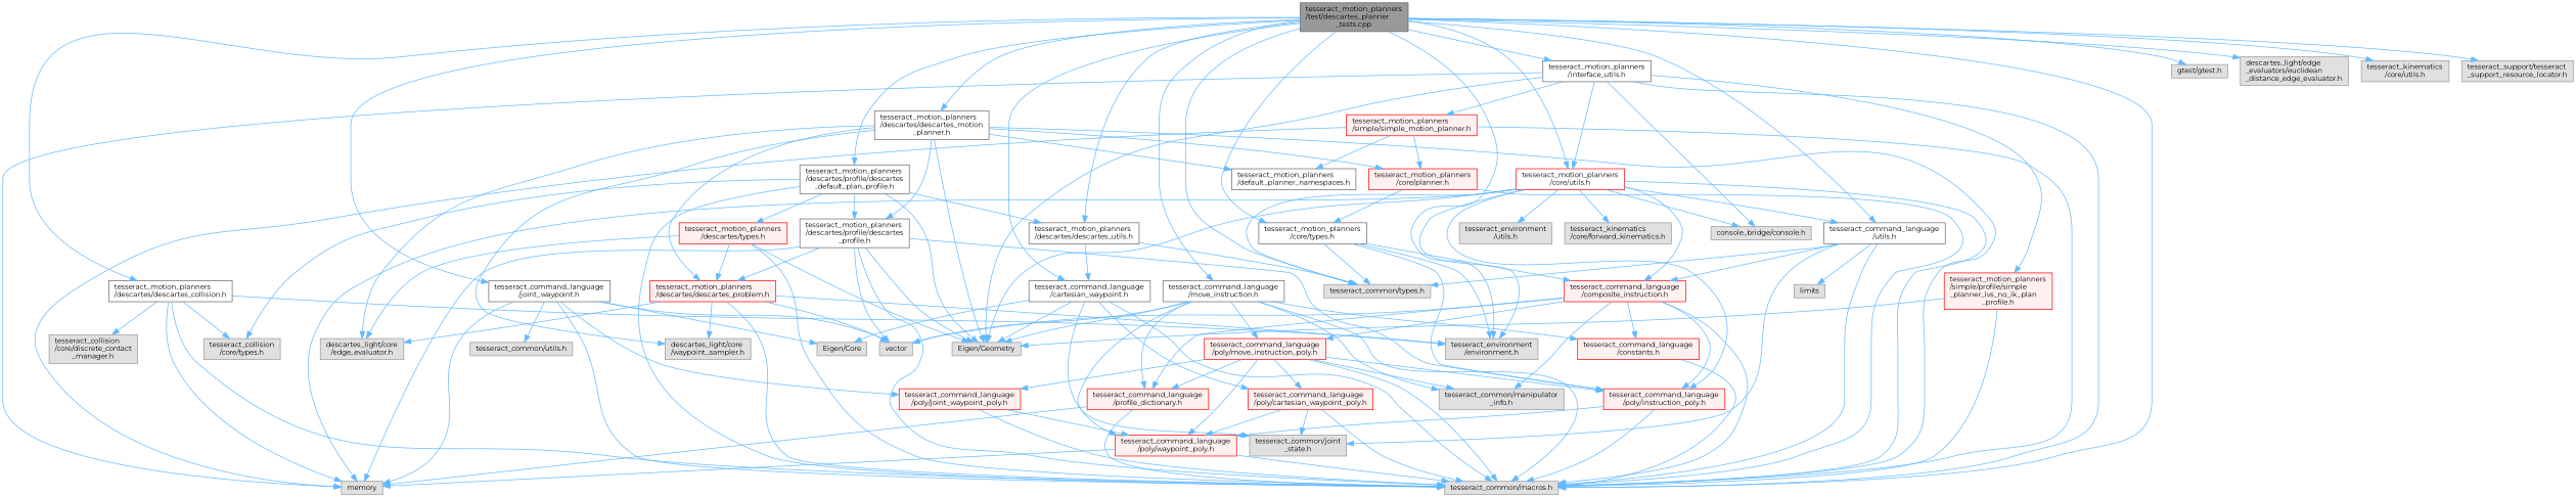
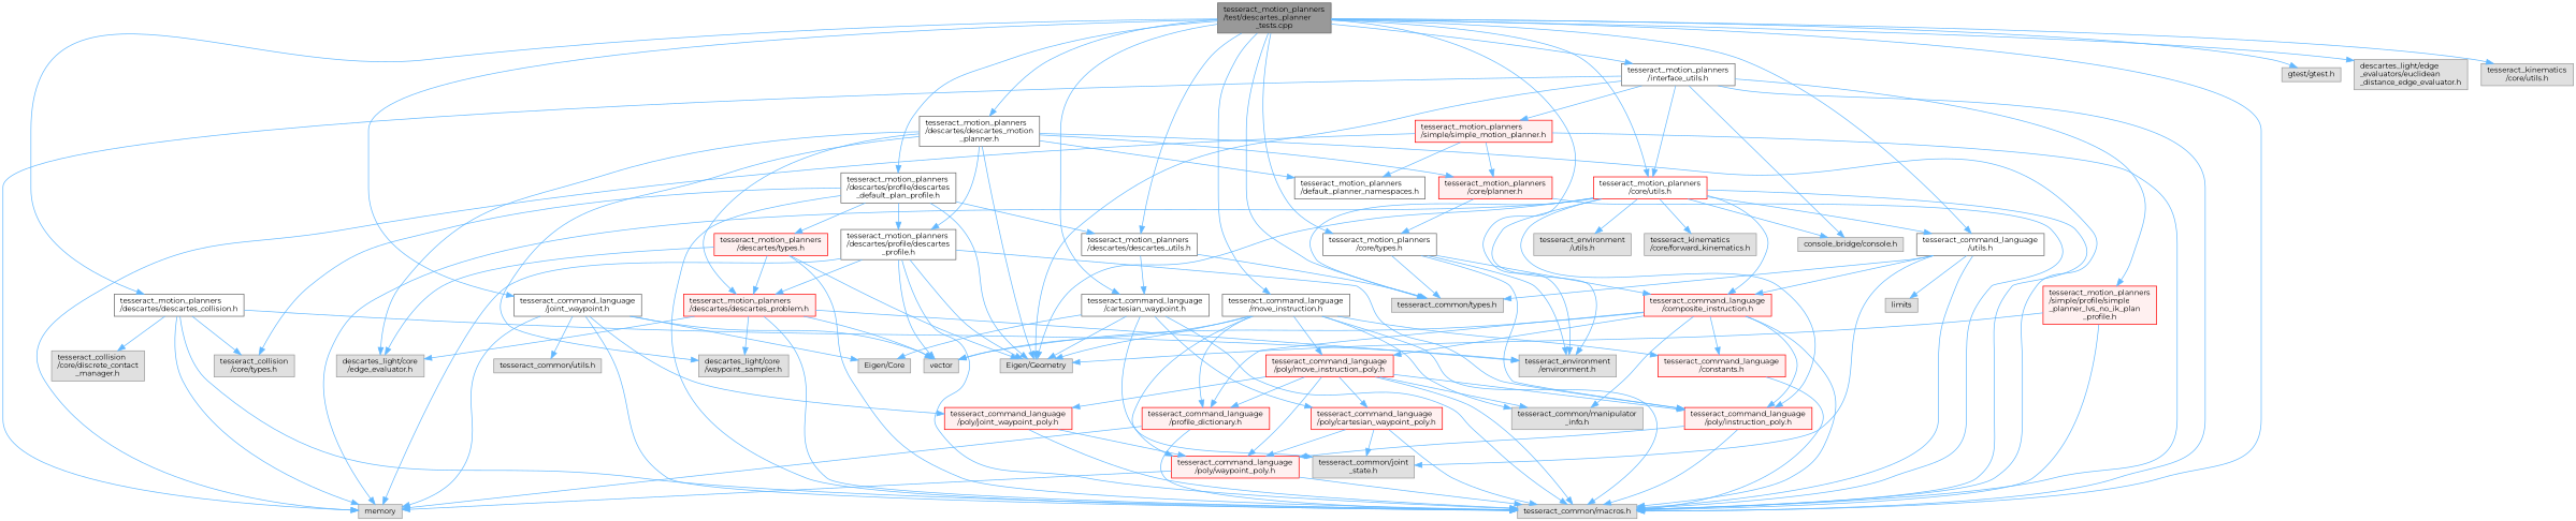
  digraph {
    fontname=Montserrat
    node [color=grey60 fillcolor="#E0E0E0" fontname=Montserrat fontsize=10 shape=box style=filled]
    edge [color=steelblue1 fontname=Montserrat fontsize=10 labelfontname=Helvetica labelfontsize=10 style=solid]
    n1 [color=gray40 fillcolor=grey60 fontcolor=black height=0.2 label="tesseract_motion_planners\l/test/descartes_planner\l_tests.cpp" width=0.4]
    n2 [height=0.2 label="tesseract_common/macros.h" width=0.4]
    n3 [height=0.2 label="gtest/gtest.h" width=0.4]
    n4 [color=grey40 fillcolor=white height=0.2 label="tesseract_motion_planners\l/descartes/descartes_collision.h" width=0.4]
    n5 [height=0.2 label="tesseract_environment\l/environment.h" width=0.4]
    n6 [height=0.2 label="descartes_light/edge\l_evaluators/euclidean\l_distance_edge_evaluator.h" width=0.4]
    n7 [height=0.2 label="tesseract_kinematics\l/core/utils.h" width=0.4]
    n8 [height=0.2 label="tesseract_common/types.h" width=0.4]
    n9 [color=grey40 fillcolor=white height=0.2 label="tesseract_command_language\l/joint_waypoint.h" width=0.4]
    n10 [color=grey40 fillcolor=white height=0.2 label="tesseract_command_language\l/cartesian_waypoint.h" width=0.4]
    n11 [color=grey40 fillcolor=white height=0.2 label="tesseract_command_language\l/move_instruction.h" width=0.4]
    n12 [color=grey40 fillcolor=white height=0.2 label="tesseract_command_language\l/utils.h" width=0.4]
    n13 [color=grey40 fillcolor=white height=0.2 label="tesseract_motion_planners\l/descartes/descartes_motion\l_planner.h" width=0.4]
    n14 [color=grey40 fillcolor=white height=0.2 label="tesseract_motion_planners\l/core/types.h" width=0.4]
    n15 [color=grey40 fillcolor=white height=0.2 label="tesseract_motion_planners\l/descartes/descartes_utils.h" width=0.4]
    n16 [color=grey40 fillcolor=white height=0.2 label="tesseract_motion_planners\l/descartes/profile/descartes\l_default_plan_profile.h" width=0.4]
    n17 [color=red fillcolor=white height=0.2 label="tesseract_motion_planners\l/core/utils.h" width=0.4]
    n18 [color=grey40 fillcolor=white height=0.2 label="tesseract_motion_planners\l/interface_utils.h" width=0.4]
-   n19 [height=0.2 label="tesseract_support/tesseract\l_support_resource_locator.h" width=0.4]
    n20 [height=0.2 label=memory width=0.4]
    n21 [height=0.2 label="tesseract_collision\l/core/discrete_contact\l_manager.h" width=0.4]
    n22 [height=0.2 label="tesseract_collision\l/core/types.h" width=0.4]
    n23 [height=0.2 label="Eigen/Core" width=0.4]
    n24 [height=0.2 label=vector width=0.4]
    n25 [color=red fillcolor="#FFF0F0" height=0.2 label="tesseract_command_language\l/poly/joint_waypoint_poly.h" width=0.4]
    n26 [height=0.2 label="tesseract_common/utils.h" width=0.4]
    n27 [height=0.2 label="Eigen/Geometry" width=0.4]
    n28 [color=red fillcolor="#FFF0F0" height=0.2 label="tesseract_command_language\l/poly/cartesian_waypoint_poly.h" width=0.4]
    n29 [height=0.2 label="tesseract_common/joint\l_state.h" width=0.4]
    n30 [color=red fillcolor="#FFF0F0" height=0.2 label="tesseract_command_language\l/poly/waypoint_poly.h" width=0.4]
    n31 [color=red fillcolor="#FFF0F0" height=0.2 label="tesseract_command_language\l/poly/move_instruction_poly.h" width=0.4]
    n32 [color=red fillcolor="#FFF0F0" height=0.2 label="tesseract_command_language\l/profile_dictionary.h" width=0.4]
    n33 [height=0.2 label="tesseract_common/manipulator\l_info.h" width=0.4]
    n34 [color=red fillcolor="#FFF0F0" height=0.2 label="tesseract_command_language\l/constants.h" width=0.4]
    n35 [height=0.2 label=limits width=0.4]
    n36 [color=red fillcolor="#FFF0F0" height=0.2 label="tesseract_command_language\l/composite_instruction.h" width=0.4]
    n37 [height=0.2 label="descartes_light/core\l/edge_evaluator.h" width=0.4]
    n38 [height=0.2 label="descartes_light/core\l/waypoint_sampler.h" width=0.4]
    n39 [color=grey40 fillcolor=white height=0.2 label="tesseract_motion_planners\l/default_planner_namespaces.h" width=0.4]
    n40 [color=red fillcolor="#FFF0F0" height=0.2 label="tesseract_motion_planners\l/core/planner.h" width=0.4]
    n41 [color=red fillcolor="#FFF0F0" height=0.2 label="tesseract_motion_planners\l/descartes/descartes_problem.h" width=0.4]
    n42 [color=grey40 fillcolor=white height=0.2 label="tesseract_motion_planners\l/descartes/profile/descartes\l_profile.h" width=0.4]
    n43 [color=red fillcolor="#FFF0F0" height=0.2 label="tesseract_command_language\l/poly/instruction_poly.h" width=0.4]
    n44 [color=red fillcolor="#FFF0F0" height=0.2 label="tesseract_motion_planners\l/descartes/types.h" width=0.4]
    n45 [height=0.2 label="console_bridge/console.h" width=0.4]
    n46 [height=0.2 label="tesseract_environment\l/utils.h" width=0.4]
    n47 [height=0.2 label="tesseract_kinematics\l/core/forward_kinematics.h" width=0.4]
    n48 [color=red fillcolor="#FFF0F0" height=0.2 label="tesseract_motion_planners\l/simple/simple_motion_planner.h" width=0.4]
    n49 [color=red fillcolor="#FFF0F0" height=0.2 label="tesseract_motion_planners\l/simple/profile/simple\l_planner_lvs_no_ik_plan\l_profile.h" width=0.4]
    n1 -> n2
    n1 -> n3
    n1 -> n4
    n1 -> n5
    n1 -> n6
    n1 -> n7
    n1 -> n8
    n1 -> n9
    n1 -> n10
    n1 -> n11
    n1 -> n12
    n1 -> n13
    n1 -> n14
    n1 -> n15
    n1 -> n16
    n1 -> n17
    n1 -> n18
-   n1 -> n19
    n4 -> n2
    n4 -> n5
    n4 -> n20
    n4 -> n21
    n4 -> n22
    n9 -> n2
    n9 -> n20
    n9 -> n23
    n9 -> n24
    n9 -> n25
    n9 -> n26
    n10 -> n2
    n10 -> n23
    n10 -> n27
    n10 -> n28
    n10 -> n29
    n11 -> n2
    n11 -> n24
    n11 -> n27
    n11 -> n30
    n11 -> n31
    n11 -> n32
    n11 -> n33
    n11 -> n34
    n12 -> n2
    n12 -> n8
    n12 -> n29
    n12 -> n35
    n12 -> n36
    n13 -> n2
    n13 -> n27
    n13 -> n37
    n13 -> n38
    n13 -> n39
    n13 -> n40
    n13 -> n41
    n13 -> n42
    n14 -> n5
    n14 -> n8
    n14 -> n36
    n14 -> n43
    n15 -> n8
    n15 -> n10
    n16 -> n2
    n16 -> n15
    n16 -> n22
    n16 -> n27
    n16 -> n42
    n16 -> n44
    n17 -> n2
    n17 -> n5
    n17 -> n8
    n17 -> n12
    n17 -> n20
    n17 -> n27
    n17 -> n36
    n17 -> n43
    n17 -> n45
    n17 -> n46
    n17 -> n47
    n18 -> n2
    n18 -> n17
    n18 -> n20
    n18 -> n27
    n18 -> n45
    n18 -> n48
    n18 -> n49
    n25 -> n2
    n25 -> n30
    n28 -> n2
    n28 -> n29
    n28 -> n30
    n30 -> n2
    n30 -> n20
    n31 -> n2
    n31 -> n25
    n31 -> n28
    n31 -> n30
    n31 -> n32
    n31 -> n33
    n31 -> n43
    n32 -> n2
    n32 -> n20
    n34 -> n2
    n36 -> n2
    n36 -> n24
    n36 -> n31
    n36 -> n32
    n36 -> n33
    n36 -> n34
    n36 -> n43
    n40 -> n2
    n40 -> n14
    n41 -> n2
    n41 -> n5
    n41 -> n24
    n41 -> n37
    n41 -> n38
    n42 -> n2
    n42 -> n20
    n42 -> n24
    n42 -> n27
    n42 -> n41
    n42 -> n43
    n43 -> n2
    n43 -> n30
    n44 -> n2
    n44 -> n27
    n44 -> n37
    n44 -> n41
    n48 -> n2
    n48 -> n20
    n48 -> n39
    n48 -> n40
    n49 -> n2
    n49 -> n27
  }
